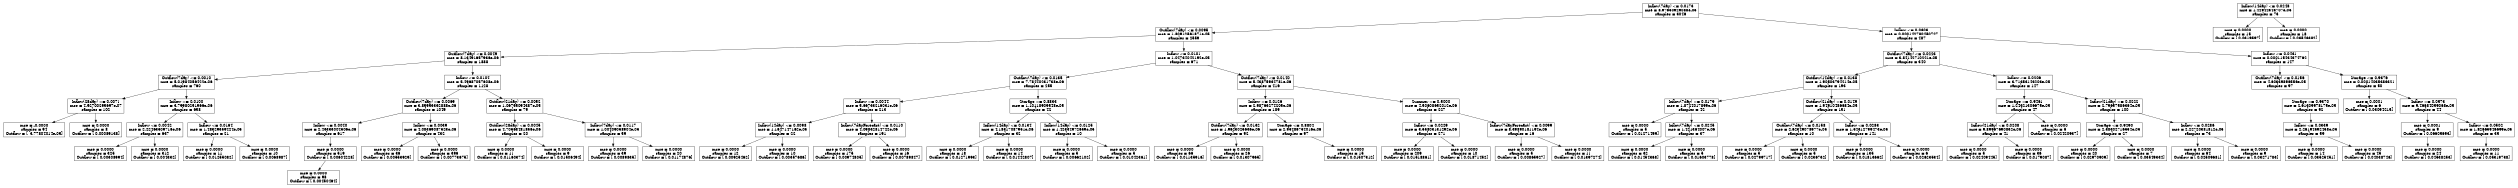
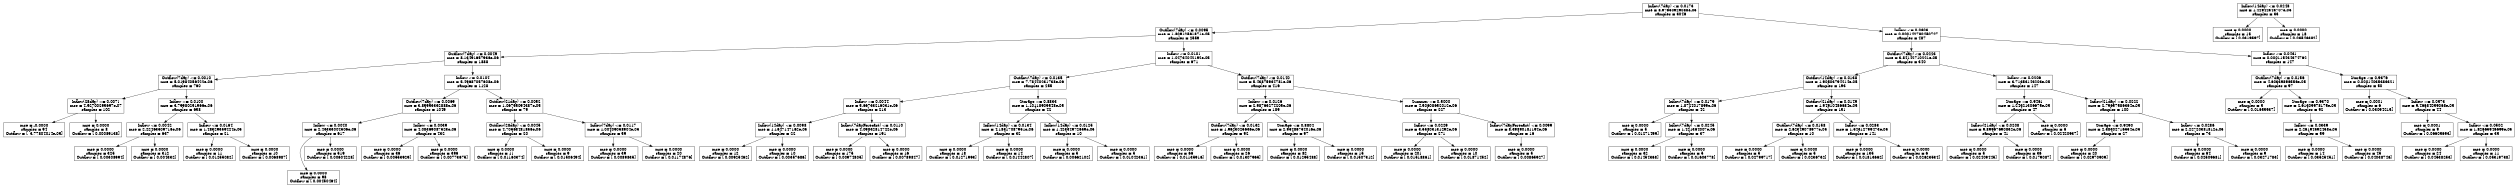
  digraph {
    node [shape=box]
    n1 [label="Inflow(7day) <= 0.0173\nmse = 8.97650929088e-05\nsamples = 3046"]
    n2 [label="Outflow(7day) <= 0.0095\nmse = 1.80912561871e-05\nsamples = 2559"]
    n3 [label="Inflow <= 0.0303\nmse = 0.000142780450727\nsamples = 487"]
    n4 [label="Outflow(7day) <= 0.0049\nmse = 8.13491657936e-06\nsamples = 1888"]
    n5 [label="Inflow <= 0.0101\nmse = 1.04734042192e-05\nsamples = 671"]
    n6 [label="Outflow(7day) <= 0.0223\nmse = 3.84142710221e-05\nsamples = 340"]
    n7 [label="Inflow <= 0.0431\nmse = 0.000115434374762\nsamples = 147"]
    n8 [label="Outflow(7day) <= 0.0010\nmse = 5.01984056422e-06\nsamples = 760"]
    n9 [label="Inflow <= 0.0104\nmse = 5.49687057608e-06\nsamples = 1128"]
    n10 [label="Outflow(7day) <= 0.0135\nmse = 7.78440231738e-06\nsamples = 255"]
    n11 [label="Outflow(7day) <= 0.0140\nmse = 5.43875934781e-06\nsamples = 416"]
    n12 [label="Inflow(28day) <= 0.0071\nmse = 4.52700295697e-07\nsamples = 102"]
    n13 [label="Inflow <= 0.0100\nmse = 3.79980251966e-06\nsamples = 658"]
    n14 [label="Outflow(7day) <= 0.0069\nmse = 3.85953332888e-06\nsamples = 1049"]
    n15 [label="Outflow(21day) <= 0.0052\nmse = 1.06755094387e-05\nsamples = 79"]
    n16 [label="mse = -0.0000\nsamples = 94\nOutflow = [  3.77804014e-05]"]
    n17 [label="mse = 0.0000\nsamples = 8\nOutflow = [ 0.00089138]"]
    n18 [label="Inflow <= 0.0042\nmse = 2.22463509716e-06\nsamples = 637"]
    n19 [label="Inflow <= 0.0164\nmse = 1.48329359424e-05\nsamples = 21"]
    n20 [label="mse = 0.0000\nsamples = 325\nOutflow = [ 0.00308994]"]
    n21 [label="mse = 0.0000\nsamples = 312\nOutflow = [ 0.004332]"]
    n22 [label="mse = 0.0000\nsamples = 11\nOutflow = [ 0.01255082]"]
    n23 [label="mse = 0.0000\nsamples = 10\nOutflow = [ 0.0068987]"]
    n24 [label="Inflow <= 0.0040\nmse = 2.43333004506e-06\nsamples = 617"]
    n25 [label="Inflow <= 0.0039\nmse = 4.08369087523e-06\nsamples = 432"]
    n26 [label="Outflow(28day) <= 0.0045\nmse = 4.70568481856e-06\nsamples = 20"]
    n27 [label="Inflow(7day) <= 0.0117\nmse = 1.00409058904e-05\nsamples = 59"]
    n28 [label="mse = 0.0000\nsamples = 98\nOutflow = [ 0.00450464]"]
    n29 [label="mse = 0.0000\nsamples = 519\nOutflow = [ 0.00604228]"]
    n30 [label="mse = 0.0000\nsamples = 36\nOutflow = [ 0.00553929]"]
    n31 [label="mse = 0.0000\nsamples = 396\nOutflow = [ 0.00773675]"]
    n32 [label="mse = 0.0000\nsamples = 11\nOutflow = [ 0.01160374]"]
    n33 [label="mse = 0.0000\nsamples = 9\nOutflow = [ 0.01506494]"]
    n34 [label="mse = 0.0000\nsamples = 39\nOutflow = [ 0.0089835]"]
    n35 [label="mse = 0.0000\nsamples = 20\nOutflow = [ 0.01174876]"]
    n36 [label="Inflow <= 0.0044\nmse = 5.66733216031e-06\nsamples = 213"]
    n37 [label="Storage <= 0.8833\nmse = 1.10118909548e-05\nsamples = 42"]
    n38 [label="Inflow <= 0.0126\nmse = 2.98763274205e-06\nsamples = 189"]
    n39 [label="Summer <= 0.5000\nmse = 4.50608652012e-06\nsamples = 227"]
    n40 [label="Inflow(14day) <= 0.0098\nmse = 1.1647147162e-05\nsamples = 22"]
    n41 [label="Inflow(7dayForecast) <= 0.0110\nmse = 4.09832814722e-06\nsamples = 191"]
    n42 [label="Inflow(14day) <= 0.0134\nmse = 4.18317087951e-06\nsamples = 32"]
    n43 [label="Inflow(14day) <= 0.0125\nmse = 1.42334972659e-05\nsamples = 10"]
    n44 [label="mse = 0.0000\nsamples = 12\nOutflow = [ 0.00925462]"]
    n45 [label="mse = 0.0000\nsamples = 10\nOutflow = [ 0.00357686]"]
    n46 [label="mse = 0.0000\nsamples = 175\nOutflow = [ 0.00974805]"]
    n47 [label="mse = 0.0000\nsamples = 16\nOutflow = [ 0.00789847]"]
    n48 [label="mse = 0.0000\nsamples = 18\nOutflow = [ 0.01271993]"]
    n49 [label="mse = 0.0000\nsamples = 14\nOutflow = [ 0.01442807]"]
    n50 [label="mse = 0.0000\nsamples = 5\nOutflow = [ 0.00662102]"]
    n51 [label="mse = 0.0000\nsamples = 5\nOutflow = [ 0.01042361]"]
    n52 [label="Outflow(7day) <= 0.0132\nmse = 1.9623025636e-06\nsamples = 92"]
    n53 [label="Storage <= 0.8804\nmse = 2.95486754016e-06\nsamples = 97"]
    n54 [label="Inflow <= 0.0229\nmse = 3.55803131292e-06\nsamples = 271"]
    n55 [label="Inflow(7dayForecast) <= 0.0099\nmse = 8.39890181194e-06\nsamples = 16"]
    n56 [label="mse = 0.0000\nsamples = 66\nOutflow = [ 0.01135916]"]
    n57 [label="mse = 0.0000\nsamples = 26\nOutflow = [ 0.01307965]"]
+   n58 [label="mse = 0.0000\nsamples = 82\nOutflow = [ 0.01295488]"]
    n59 [label="mse = 0.0000\nsamples = 15\nOutflow = [ 0.01507312]"]
-   n60 [label="mse = 0.0000\nsamples = 209\nOutflow = [ 0.01518861]"]
+   n60 [label="mse = 0.0000\nsamples = 201\nOutflow = [ 0.01518861]"]
    n61 [label="mse = 0.0000\nsamples = 10\nOutflow = [ 0.01871452]"]
    n62 [label="mse = 0.0000\nsamples = 5\nOutflow = [ 0.00865927]"]
-   n63 [label="mse = 0.0000\nsamples = 11\nOutflow = [ 0.01397274]"]
    n64 [label="Outflow(14day) <= 0.0138\nmse = 1.90503794214e-05\nsamples = 193"]
    n65 [label="Inflow <= 0.0206\nmse = 3.71353143203e-05\nsamples = 147"]
    n66 [label="Outflow(7day) <= 0.0156\nmse = 4.60339896556e-05\nsamples = 97"]
    n67 [label="Storage <= 0.9376\nmse = 0.00014035383321\nsamples = 50"]
    n68 [label="Inflow(7day) <= 0.0179\nmse = 1.8724017899e-06\nsamples = 42"]
    n69 [label="Outflow(21day) <= 0.0149\nmse = 1.94910486684e-05\nsamples = 151"]
    n70 [label="Storage <= 0.9461\nmse = 1.24321306675e-05\nsamples = 47"]
    n71 [label="Inflow(21day) <= 0.0222\nmse = 2.79657586364e-05\nsamples = 100"]
    n72 [label="mse = 0.0000\nsamples = 5\nOutflow = [ 0.01271499]"]
    n73 [label="Inflow(7day) <= 0.0245\nmse = 1.421364007e-06\nsamples = 37"]
    n74 [label="Outflow(7day) <= 0.0158\nmse = 2.62349078977e-05\nsamples = 10"]
    n75 [label="Inflow <= 0.0283\nmse = 1.54312799473e-05\nsamples = 141"]
    n76 [label="mse = 0.0000\nsamples = 32\nOutflow = [ 0.01454368]"]
    n77 [label="mse = 0.0000\nsamples = 5\nOutflow = [ 0.01603778]"]
    n78 [label="mse = 0.0000\nsamples = 5\nOutflow = [ 0.02799717]"]
    n79 [label="mse = 0.0000\nsamples = 5\nOutflow = [ 0.0236732]"]
    n80 [label="mse = 0.0000\nsamples = 135\nOutflow = [ 0.01813662]"]
    n81 [label="mse = 0.0000\nsamples = 6\nOutflow = [ 0.02623534]"]
    n82 [label="Inflow(21day) <= 0.0208\nmse = 9.89967690832e-06\nsamples = 41"]
    n83 [label="mse = 0.0000\nsamples = 6\nOutflow = [ 0.02420937]"]
    n84 [label="Storage <= 0.9490\nmse = 2.38302716554e-05\nsamples = 27"]
    n85 [label="Inflow <= 0.0286\nmse = 2.22720381812e-05\nsamples = 73"]
    n86 [label="mse = 0.0000\nsamples = 5\nOutflow = [ 0.02409445]"]
    n87 [label="mse = 0.0000\nsamples = 36\nOutflow = [ 0.0179087]"]
    n88 [label="mse = 0.0000\nsamples = 20\nOutflow = [ 0.02970909]"]
-   n89 [label="mse = 0.0000\nsamples = 7\nOutflow = [ 0.03549334]"]
    n90 [label="mse = 0.0000\nsamples = 64\nOutflow = [ 0.02509681]"]
    n91 [label="mse = 0.0000\nsamples = 9\nOutflow = [ 0.03271783]"]
+   n92 [label="mse = 0.0000\nsamples = 5\nOutflow = [ 0.01655537]"]
    n93 [label="Storage <= 0.9370\nmse = 2.61309978175e-05\nsamples = 92"]
    n94 [label="mse = 0.0001\nsamples = 6\nOutflow = [ 0.03094215]"]
    n95 [label="Inflow <= 0.0573\nmse = 9.46684059068e-05\nsamples = 44"]
    n96 [label="Inflow <= 0.0339\nmse = 2.26194592458e-05\nsamples = 59"]
-   n97 [label="Inflow(14day) <= 0.0248\nmse = 1.42942343707e-05\nsamples = 73"]
+   n97 [label="Inflow(14day) <= 0.0248\nmse = 1.42942343707e-05\nsamples = 33"]
    n98 [label="mse = 0.0000\nsamples = 15\nOutflow = [ 0.0319597]"]
    n99 [label="mse = 0.0000\nsamples = 18\nOutflow = [ 0.03543382]"]
    n100 [label="mse = 0.0000\nsamples = 14\nOutflow = [ 0.03525451]"]
    n101 [label="mse = 0.0000\nsamples = 45\nOutflow = [ 0.04038746]"]
    n102 [label="Inflow <= 0.0502\nmse = 1.82665946699e-05\nsamples = 35"]
    n103 [label="mse = 0.0001\nsamples = 9\nOutflow = [ 0.06605693]"]
    n104 [label="mse = 0.0000\nsamples = 24\nOutflow = [ 0.04538253]"]
    n105 [label="mse = 0.0000\nsamples = 11\nOutflow = [ 0.05319738]"]
    n1 -> n2
    n1 -> n3
    n2 -> n4
    n2 -> n5
    n3 -> n6
    n3 -> n7
    n4 -> n8
    n4 -> n9
    n5 -> n10
    n5 -> n11
    n6 -> n64
    n6 -> n65
    n7 -> n66
    n7 -> n67
    n8 -> n12
    n8 -> n13
    n9 -> n14
    n9 -> n15
    n10 -> n36
    n10 -> n37
    n11 -> n38
    n11 -> n39
    n12 -> n16
    n12 -> n17
    n13 -> n18
    n13 -> n19
    n14 -> n24
    n14 -> n25
    n15 -> n26
    n15 -> n27
    n18 -> n20
    n18 -> n21
    n19 -> n22
    n19 -> n23
-   n29 -> n28
+   n24 -> n28
    n24 -> n29
    n25 -> n30
    n25 -> n31
    n26 -> n32
    n26 -> n33
    n27 -> n34
    n27 -> n35
    n36 -> n40
    n36 -> n41
    n37 -> n42
    n37 -> n43
    n38 -> n52
    n38 -> n53
    n39 -> n54
    n39 -> n55
    n40 -> n44
    n40 -> n45
    n41 -> n46
    n41 -> n47
    n42 -> n48
    n42 -> n49
    n43 -> n50
    n43 -> n51
    n52 -> n56
    n52 -> n57
+   n53 -> n58
    n53 -> n59
    n54 -> n60
    n54 -> n61
    n55 -> n62
-   n55 -> n63
    n64 -> n68
    n64 -> n69
    n65 -> n70
    n65 -> n71
+   n66 -> n92
+   n66 -> n93
    n67 -> n94
    n67 -> n95
    n68 -> n72
    n68 -> n73
    n69 -> n74
    n69 -> n75
    n70 -> n82
    n70 -> n83
    n71 -> n84
    n71 -> n85
    n73 -> n76
    n73 -> n77
    n74 -> n78
    n74 -> n79
    n75 -> n80
    n75 -> n81
    n82 -> n86
    n82 -> n87
    n84 -> n88
-   n84 -> n89
    n85 -> n90
    n85 -> n91
    n93 -> n96
    n95 -> n102
    n95 -> n103
    n96 -> n100
    n96 -> n101
    n97 -> n98
    n97 -> n99
-   n103 -> n104
+   n102 -> n104
    n102 -> n105
  }
